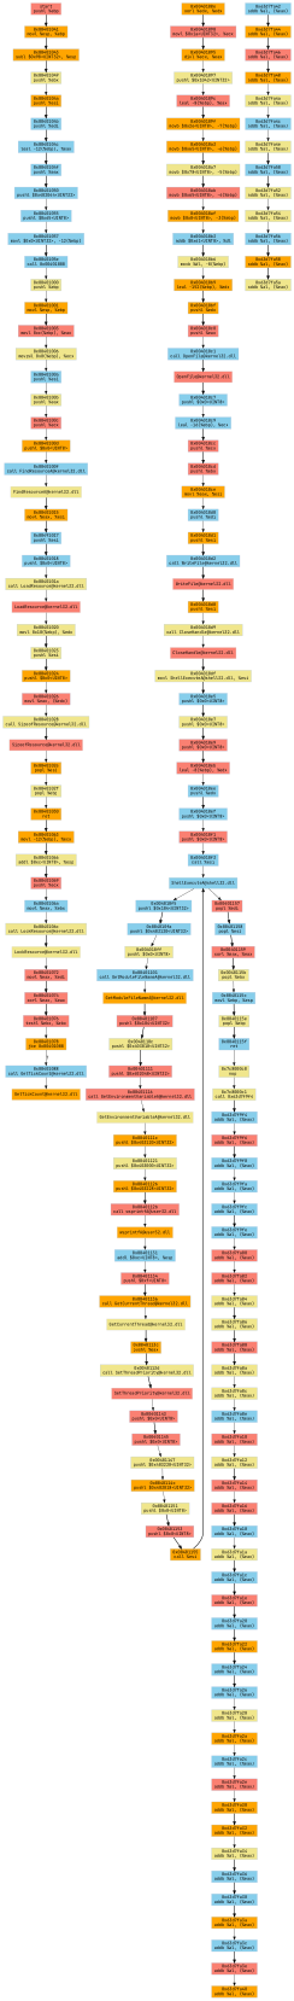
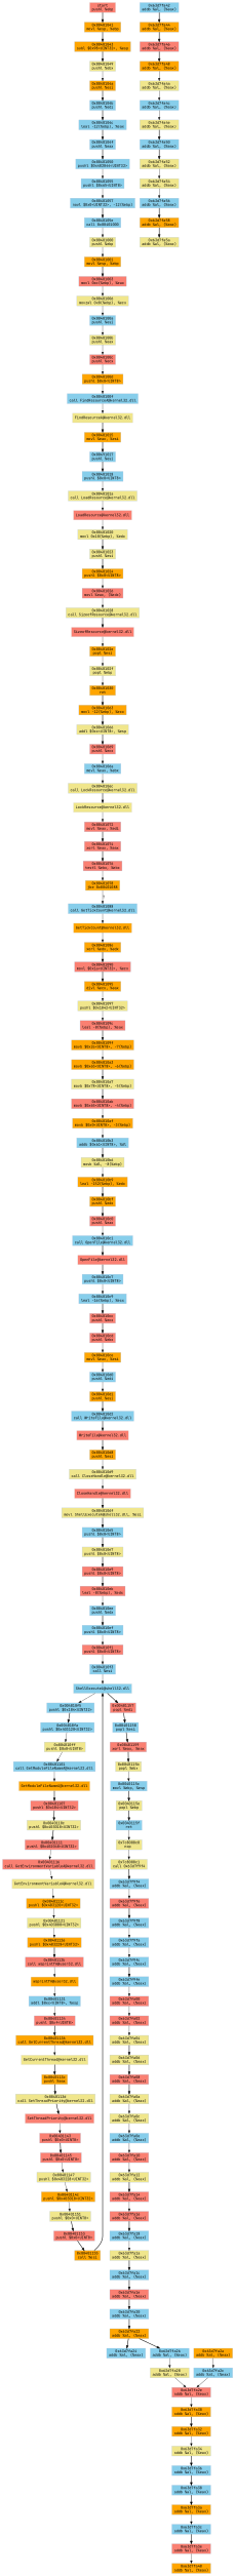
  digraph {
    fontname="JetBrains Mono"
    node [color=lightsteelblue fillcolor=skyblue fontname="JetBrains Mono" shape=rectangle style=filled]
    edge [color="#000000" fontname="JetBrains Mono" style=solid]
    n1 [color=lightgrey fillcolor=salmon label="start\npushl %ebp"]
    n2 [fillcolor=orange label="0x00401041\nmovl %esp, %ebp"]
    n3 [fillcolor=orange label="0x00401043\nsubl $0x98<UINT32>, %esp"]
    n4 [fillcolor=khaki label="0x00401049\npushl %ebx"]
    n5 [fillcolor=orange label="0x0040104a\npushl %esi"]
    n6 [label="0x0040104b\npushl %edi"]
    n7 [label="0x0040104c\nleal -12(%ebp), %eax"]
    n8 [label="0x0040104f\npushl %eax"]
    n9 [label="0x00401050\npushl $0x402044<UINT32>"]
    n10 [label="0x00401055\npushl $0x65<UINT8>"]
    n11 [label="0x00401057\nmovl $0x0<UINT32>, -12(%ebp)"]
    n12 [label="0x0040105e\ncall 0x00401000"]
    n13 [fillcolor=khaki label="0x00401000\npushl %ebp"]
    n14 [fillcolor=orange label="0x00401001\nmovl %esp, %ebp"]
    n15 [fillcolor=salmon label="0x00401003\nmovl 0xc(%ebp), %eax"]
    n16 [fillcolor=khaki label="0x00401006\nmovzwl 0x8(%ebp), %ecx"]
    n17 [label="0x0040100a\npushl %esi"]
    n18 [fillcolor=khaki label="0x0040100b\npushl %eax"]
    n19 [fillcolor=salmon label="0x0040100c\npushl %ecx"]
    n20 [fillcolor=orange label="0x0040100d\npushl $0x0<UINT8>"]
    n21 [label="0x0040100f\ncall FindResourceA@kernel32.dll"]
    n22 [color=lightgrey fillcolor=khaki label="FindResourceA@kernel32.dll"]
    n23 [fillcolor=orange label="0x00401015\nmovl %eax, %esi"]
    n24 [label="0x00491017\npushl %esi"]
    n25 [label="0x00401018\npushl $0x0<UINT8>"]
    n26 [fillcolor=khaki label="0x0040101a\ncall LoadResource@kernel32.dll"]
    n27 [color=lightgrey fillcolor=salmon label="LoadResource@kernel32.dll"]
    n28 [fillcolor=khaki label="0x00401020\nmovl 0x10(%ebp), %edx"]
    n29 [fillcolor=khaki label="0x00401023\npushl %esi"]
    n30 [fillcolor=orange label="0x00401024\npushl $0x0<UINT8>"]
    n31 [fillcolor=salmon label="0x00401026\nmovl %eax, (%edx)"]
    n32 [fillcolor=khaki label="0x00401028\ncall SizeofResource@kernel32.dll"]
    n33 [color=lightgrey fillcolor=salmon label="SizeofResource@kernel32.dll"]
    n34 [fillcolor=orange label="0x0040102e\npopl %esi"]
    n35 [fillcolor=khaki label="0x0040102f\npopl %ebp"]
    n36 [fillcolor=orange label="0x00401030\nret"]
    n37 [fillcolor=orange label="0x00401063\nmovl -12(%ebp), %ecx"]
    n38 [fillcolor=khaki label="0x00401066\naddl $0xc<UINT8>, %esp"]
    n39 [fillcolor=salmon label="0x00401069\npushl %ecx"]
    n40 [label="0x0040106a\nmovl %eax, %ebx"]
    n41 [fillcolor=khaki label="0x0040106c\ncall LockResource@kernel32.dll"]
    n42 [color=lightgrey fillcolor=khaki label="LockResource@kernel32.dll"]
    n43 [fillcolor=salmon label="0x00401072\nmovl %eax, %edi"]
    n44 [fillcolor=salmon label="0x00401074\nxorl %eax, %eax"]
    n45 [fillcolor=salmon label="0x00401076\ntestl %ebx, %ebx"]
    n46 [fillcolor=orange label="0x00401078\njbe 0x00401088"]
    n47 [label="0x00401088\ncall GetTickCount@kernel32.dll"]
    n48 [color=lightgrey fillcolor=orange label="GetTickCount@kernel32.dll"]
    n49 [fillcolor=orange label="0x0040108e\nxorl %edx, %edx"]
    n50 [fillcolor=salmon label="0x00401090\nmovl $0x1a<UINT32>, %ecx"]
    n51 [fillcolor=orange label="0x00401095\ndivl %ecx, %eax"]
    n52 [fillcolor=khaki label="0x00401097\npushl $0x1042<UINT32>"]
    n53 [fillcolor=salmon label="0x0040109c\nleal -8(%ebp), %eax"]
    n54 [fillcolor=orange label="0x0040109f\nmovb $0x2e<UINT8>, -7(%ebp)"]
    n55 [fillcolor=orange label="0x004010a3\nmovb $0x65<UINT8>, -6(%ebp)"]
    n56 [fillcolor=khaki label="0x004010a7\nmovb $0x78<UINT8>, -5(%ebp)"]
    n57 [fillcolor=salmon label="0x004010ab\nmovb $0x65<UINT8>, -4(%ebp)"]
    n58 [fillcolor=orange label="0x004010af\nmovb $0x0<UINT8>, -3(%ebp)"]
    n59 [label="0x004010b3\naddb $0x61<UINT8>, %dl"]
    n60 [fillcolor=khaki label="0x004010b6\nmovb %dl, -8(%ebp)"]
    n61 [fillcolor=orange label="0x004010b9\nleal -152(%ebp), %edx"]
    n62 [fillcolor=orange label="0x004010bf\npushl %edx"]
    n63 [fillcolor=salmon label="0x004010c0\npushl %eax"]
    n64 [label="0x004010c1\ncall OpenFile@kernel32.dll"]
    n65 [color=lightgrey fillcolor=salmon label="OpenFile@kernel32.dll"]
    n66 [label="0x004010c7\npushl $0x0<UINT8>"]
    n67 [label="0x004010c9\nleal -16(%ebp), %ecx"]
    n68 [fillcolor=salmon label="0x004010cc\npushl %ecx"]
    n69 [fillcolor=salmon label="0x004010cd\npushl %ebx"]
    n70 [fillcolor=orange label="0x004010ce\nmovl %eax, %esi"]
    n71 [label="0x004010d0\npushl %edi"]
    n72 [fillcolor=orange label="0x004010d1\npushl %esi"]
    n73 [label="0x004010d2\ncall WriteFile@kernel32.dll"]
    n74 [color=lightgrey fillcolor=salmon label="WriteFile@kernel32.dll"]
    n75 [fillcolor=orange label="0x004010d8\npushl %esi"]
    n76 [fillcolor=khaki label="0x004010d9\ncall CloseHandle@kernel32.dll"]
    n77 [color=lightgrey fillcolor=salmon label="CloseHandle@kernel32.dll"]
    n78 [fillcolor=khaki label="0x004010df\nmovl ShellExecuteA@shell32.dll, %esi"]
    n79 [label="0x004010e5\npushl $0x0<UINT8>"]
    n80 [fillcolor=khaki label="0x004010e7\npushl $0x0<UINT8>"]
    n81 [fillcolor=salmon label="0x004010e9\npushl $0x0<UINT8>"]
    n82 [fillcolor=salmon label="0x004010eb\nleal -8(%ebp), %edx"]
    n83 [label="0x004010ee\npushl %edx"]
    n84 [label="0x004010ef\npushl $0x0<UINT8>"]
    n85 [fillcolor=salmon label="0x004010f1\npushl $0x0<UINT8>"]
    n86 [label="0x004010f3\ncall %esi"]
    n87 [color=lightgrey label="ShellExecuteA@shell32.dll"]
    n88 [label="0x004010f5\npushl $0x104<UINT32>"]
    n89 [fillcolor=salmon label="0x00401157\npopl %edi"]
    n90 [label="0x004010fa\npushl $0x403120<UINT32>"]
    n91 [label="0x00401158\npopl %esi"]
    n92 [fillcolor=khaki label="0x004010ff\npushl $0x0<UINT8>"]
    n93 [label="0x00401101\ncall GetModuleFileNameA@kernel32.dll"]
    n94 [color=lightgrey fillcolor=orange label="GetModuleFileNameA@kernel32.dll"]
    n95 [fillcolor=salmon label="0x00401107\npushl $0x104<UINT32>"]
    n96 [fillcolor=khaki label="0x0040110c\npushl $0x403018<UINT32>"]
    n97 [fillcolor=salmon label="0x00401111\npushl $0x402048<UINT32>"]
    n98 [fillcolor=salmon label="0x00401116\ncall GetEnvironmentVariableA@kernel32.dll"]
    n99 [color=lightgrey fillcolor=khaki label="GetEnvironmentVariableA@kernel32.dll"]
    n100 [fillcolor=orange label="0x0040111c\npushl $0x403120<UINT32>"]
    n101 [fillcolor=khaki label="0x00401121\npushl $0x403000<UINT32>"]
    n102 [fillcolor=orange label="0x00401126\npushl $0x403228<UINT32>"]
    n103 [fillcolor=salmon label="0x0040112b\ncall wsprintfA@user32.dll"]
    n104 [color=lightgrey fillcolor=orange label="wsprintfA@user32.dll"]
    n105 [label="0x00401131\naddl $0xc<UINT8>, %esp"]
    n106 [fillcolor=salmon label="0x00401134\npushl $0xf<UINT8>"]
    n107 [fillcolor=orange label="0x00401136\ncall GetCurrentThread@kernel32.dll"]
    n108 [color=lightgrey fillcolor=khaki label="GetCurrentThread@kernel32.dll"]
    n109 [fillcolor=orange label="0x0040113c\npushl %eax"]
    n110 [fillcolor=khaki label="0x0040113d\ncall SetThreadPriority@kernel32.dll"]
    n111 [color=lightgrey fillcolor=salmon label="SetThreadPriority@kernel32.dll"]
    n112 [fillcolor=salmon label="0x00401143\npushl $0x0<UINT8>"]
    n113 [fillcolor=salmon label="0x00401145\npushl $0x0<UINT8>"]
    n114 [fillcolor=khaki label="0x00401147\npushl $0x403228<UINT32>"]
    n115 [fillcolor=orange label="0x0040114c\npushl $0x403018<UINT32>"]
    n116 [fillcolor=khaki label="0x00401151\npushl $0x0<UINT8>"]
    n117 [fillcolor=salmon label="0x00401153\npushl $0x0<UINT8>"]
    n118 [fillcolor=orange label="0x00401155\ncall %esi"]
    n119 [fillcolor=salmon label="0x00401159\nxorl %eax, %eax"]
    n120 [fillcolor=khaki label="0x0040115b\npopl %ebx"]
    n121 [label="0x0040115c\nmovl %ebp, %esp"]
    n122 [fillcolor=khaki label="0x0040115e\npopl %ebp"]
    n123 [label="0x0040115f\nret"]
    n124 [fillcolor=khaki label="0x7c8000c0\nnop "]
    n125 [fillcolor=khaki label="0x7c8000c1\ncall 0x63d7f9f4"]
    n126 [label="0x63d7f9f4\naddb %al, (%eax)"]
    n127 [fillcolor=salmon label="0x63d7f9f6\naddb %al, (%eax)"]
    n128 [label="0x63d7f9f8\naddb %al, (%eax)"]
    n129 [label="0x63d7f9fa\naddb %al, (%eax)"]
    n130 [label="0x63d7f9fc\naddb %al, (%eax)"]
    n131 [label="0x63d7f9fe\naddb %al, (%eax)"]
    n132 [fillcolor=salmon label="0x63d7fa00\naddb %al, (%eax)"]
    n133 [fillcolor=salmon label="0x63d7fa02\naddb %al, (%eax)"]
    n134 [fillcolor=khaki label="0x63d7fa04\naddb %al, (%eax)"]
    n135 [fillcolor=khaki label="0x63d7fa06\naddb %al, (%eax)"]
    n136 [fillcolor=salmon label="0x63d7fa08\naddb %al, (%eax)"]
    n137 [fillcolor=khaki label="0x63d7fa0a\naddb %al, (%eax)"]
    n138 [fillcolor=khaki label="0x63d7fa0c\naddb %al, (%eax)"]
    n139 [label="0x63d7fa0e\naddb %al, (%eax)"]
    n140 [fillcolor=salmon label="0x63d7fa10\naddb %al, (%eax)"]
    n141 [fillcolor=khaki label="0x63d7fa12\naddb %al, (%eax)"]
    n142 [fillcolor=salmon label="0x63d7fa14\naddb %al, (%eax)"]
    n143 [fillcolor=salmon label="0x63d7fa16\naddb %al, (%eax)"]
    n144 [label="0x63d7fa18\naddb %al, (%eax)"]
    n145 [fillcolor=khaki label="0x63d7fa1a\naddb %al, (%eax)"]
    n146 [label="0x63d7fa1c\naddb %al, (%eax)"]
    n147 [fillcolor=salmon label="0x63d7fa1e\naddb %al, (%eax)"]
    n148 [label="0x63d7fa20\naddb %al, (%eax)"]
    n149 [fillcolor=orange label="0x63d7fa22\naddb %al, (%eax)"]
    n150 [label="0x63d7fa24\naddb %al, (%eax)"]
    n151 [label="0x63d7fa26\naddb %al, (%eax)"]
    n152 [fillcolor=khaki label="0x63d7fa28\naddb %al, (%eax)"]
    n153 [fillcolor=orange label="0x63d7fa2a\naddb %al, (%eax)"]
    n154 [label="0x63d7fa2c\naddb %al, (%eax)"]
    n155 [fillcolor=salmon label="0x63d7fa2e\naddb %al, (%eax)"]
    n156 [fillcolor=orange label="0x63d7fa30\naddb %al, (%eax)"]
    n157 [fillcolor=orange label="0x63d7fa32\naddb %al, (%eax)"]
    n158 [fillcolor=khaki label="0x63d7fa34\naddb %al, (%eax)"]
    n159 [label="0x63d7fa36\naddb %al, (%eax)"]
    n160 [label="0x63d7fa38\naddb %al, (%eax)"]
    n161 [fillcolor=orange label="0x63d7fa3a\naddb %al, (%eax)"]
    n162 [label="0x63d7fa3c\naddb %al, (%eax)"]
    n163 [fillcolor=salmon label="0x63d7fa3e\naddb %al, (%eax)"]
    n164 [fillcolor=orange label="0x63d7fa40\naddb %al, (%eax)"]
    n165 [label="0x63d7fa42\naddb %al, (%eax)"]
    n166 [fillcolor=orange label="0x63d7fa44\naddb %al, (%eax)"]
    n167 [fillcolor=salmon label="0x63d7fa46\naddb %al, (%eax)"]
    n168 [fillcolor=orange label="0x63d7fa48\naddb %al, (%eax)"]
    n169 [fillcolor=khaki label="0x63d7fa4a\naddb %al, (%eax)"]
    n170 [label="0x63d7fa4c\naddb %al, (%eax)"]
    n171 [fillcolor=khaki label="0x63d7fa4e\naddb %al, (%eax)"]
    n172 [label="0x63d7fa50\naddb %al, (%eax)"]
    n173 [fillcolor=khaki label="0x63d7fa52\naddb %al, (%eax)"]
    n174 [fillcolor=khaki label="0x63d7fa54\naddb %al, (%eax)"]
    n175 [label="0x63d7fa56\naddb %al, (%eax)"]
    n176 [fillcolor=orange label="0x63d7fa58\naddb %al, (%eax)"]
    n177 [fillcolor=khaki label="0x63d7fa5a\naddb %al, (%eax)"]
    n1 -> n2 [style=bold]
    n2 -> n3 [style=bold]
    n3 -> n4 [style=bold]
    n4 -> n5
    n5 -> n6 [style=bold]
    n6 -> n7 [style=bold]
    n7 -> n8 [style=bold]
    n8 -> n9 [style=bold]
    n9 -> n10
    n10 -> n11
    n11 -> n12 [style=bold]
    n12 -> n13
    n13 -> n14
    n14 -> n15 [style=bold]
    n15 -> n16
    n16 -> n17
    n17 -> n18
    n18 -> n19
    n19 -> n20
    n20 -> n21
    n21 -> n22
    n22 -> n23 [style=bold]
    n23 -> n24 [style=bold]
    n24 -> n25 [style=bold]
    n25 -> n26
    n26 -> n27
    n27 -> n28
    n28 -> n29 [style=bold]
    n29 -> n30 [style=bold]
    n30 -> n31
    n31 -> n32
    n32 -> n33 [style=bold]
    n33 -> n34
    n34 -> n35
    n35 -> n36
    n36 -> n37 [style=bold]
    n37 -> n38 [style=bold]
    n38 -> n39 [style=bold]
    n39 -> n40
    n40 -> n41
    n41 -> n42 [style=bold]
    n42 -> n43
    n43 -> n44 [style=bold]
    n44 -> n45 [style=bold]
    n45 -> n46
    n46 -> n47 [label=T]
    n47 -> n48
+   n48 -> n49
    n49 -> n50 [style=bold]
    n50 -> n51 [style=bold]
    n51 -> n52
    n52 -> n53
    n53 -> n54 [style=bold]
    n54 -> n55
    n55 -> n56 [style=bold]
    n56 -> n57 [style=bold]
    n57 -> n58
    n58 -> n59
    n59 -> n60 [style=bold]
    n60 -> n61
    n61 -> n62 [style=bold]
    n62 -> n63 [style=bold]
    n63 -> n64
    n64 -> n65 [style=bold]
    n65 -> n66 [style=bold]
    n66 -> n67
    n67 -> n68 [style=bold]
    n68 -> n69 [style=bold]
    n69 -> n70
    n70 -> n71
    n71 -> n72
    n72 -> n73 [style=bold]
    n73 -> n74 [style=bold]
    n74 -> n75 [style=bold]
    n75 -> n76
    n76 -> n77
    n77 -> n78 [style=bold]
    n78 -> n79 [style=bold]
    n79 -> n80 [style=bold]
    n80 -> n81 [style=bold]
    n81 -> n82 [style=bold]
    n82 -> n83
    n83 -> n84 [style=bold]
    n84 -> n85
    n85 -> n86
    n86 -> n87
    n87 -> n88
-   n87 -> n89
+   n87 -> n89 [style=bold]
    n88 -> n90 [style=bold]
    n89 -> n91 [style=bold]
    n90 -> n92
    n91 -> n119 [style=bold]
    n92 -> n93
    n93 -> n94
    n94 -> n95 [style=bold]
    n95 -> n96 [style=bold]
    n96 -> n97 [style=bold]
    n97 -> n98
    n98 -> n99
    n99 -> n100
    n100 -> n101
    n101 -> n102
    n102 -> n103 [style=bold]
    n103 -> n104
    n104 -> n105
    n105 -> n106
    n106 -> n107 [style=bold]
    n107 -> n108
    n108 -> n109 [style=bold]
    n109 -> n110 [style=bold]
    n110 -> n111 [style=bold]
    n111 -> n112
    n112 -> n113 [style=bold]
    n113 -> n114
    n114 -> n115
    n115 -> n116
    n116 -> n117 [style=bold]
    n117 -> n118 [style=bold]
    n118 -> n87 [style=bold]
    n119 -> n120 [style=bold]
    n120 -> n121
    n121 -> n122 [style=bold]
    n122 -> n123 [style=bold]
    n123 -> n124
    n124 -> n125
    n125 -> n126 [style=bold]
    n126 -> n127
    n127 -> n128 [style=bold]
    n128 -> n129
    n129 -> n130
    n130 -> n131 [style=bold]
    n131 -> n132
    n132 -> n133
    n133 -> n134
    n134 -> n135 [style=bold]
    n135 -> n136 [style=bold]
    n136 -> n137 [style=bold]
    n137 -> n138
    n138 -> n139
    n139 -> n140
    n140 -> n141
    n141 -> n142 [style=bold]
    n142 -> n143
    n143 -> n144 [style=bold]
    n144 -> n145
    n145 -> n146 [style=bold]
    n146 -> n147 [style=bold]
    n147 -> n148 [style=bold]
    n148 -> n149 [style=bold]
    n149 -> n150 [style=bold]
-   n150 -> n151 [style=bold]
+   n149 -> n151 [style=bold]
    n151 -> n152
-   n152 -> n153
+   n152 -> n155
    n153 -> n154
    n154 -> n155
    n155 -> n156
    n156 -> n157 [style=bold]
    n157 -> n158
    n158 -> n159 [style=bold]
    n159 -> n160 [style=bold]
    n160 -> n161 [style=bold]
    n161 -> n162
    n162 -> n163 [style=bold]
    n163 -> n164
    n165 -> n166 [style=bold]
    n166 -> n167 [style=bold]
    n167 -> n168 [style=bold]
    n168 -> n169
    n169 -> n170
    n170 -> n171
    n171 -> n172 [style=bold]
    n172 -> n173 [style=bold]
    n173 -> n174
    n174 -> n175
    n175 -> n176 [style=bold]
    n176 -> n177 [style=bold]
  }
